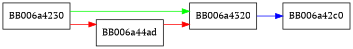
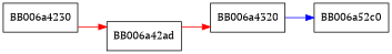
  digraph {
    fontname="PT Serif"
    rankdir=LR
    splines=ortho
    node [fontname="PT Serif" shape=box]
    edge [color=red fontname="PT Serif"]
    n1 [label=BB006a4230]
    BB006a4320
-   BB006a42ad [label=BB006a44ad]
-   BB006a42c0
-   n1 -> BB006a4320 [color=green]
+   BB006a42ad
+   BB006a42c0 [label=BB006a52c0]
    n1 -> BB006a42ad
    BB006a4320 -> BB006a42c0 [color=blue]
    BB006a42ad -> BB006a4320
  }
